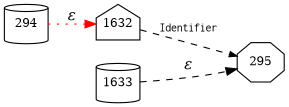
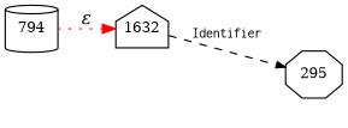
  digraph {
    rankdir=LR
    node [fixedsize=true fontsize=11 shape=cylinder peripheries=1]
    edge [color=black fontname="Times-Italic" style=dashed]
    n1 [label=295 shape=octagon width=.6 peripheries=""]
    n2 [label=1632 shape=house width=.55]
-   n3 [label=1633 width=.55]
-   n4 [label=294 width=.55]
+   n4 [label=794 width=.55]
    n2 -> n1 [arrowhead=normal arrowsize=.7 fontname=Courier fontsize=11 label=Identifier]
-   n3 -> n1 [label="&epsilon;"]
    n4 -> n2 [color=red label="&epsilon;" style=dotted]
  }
